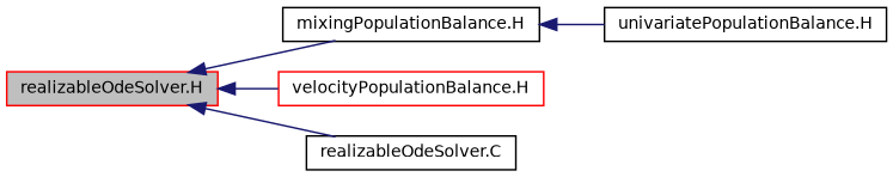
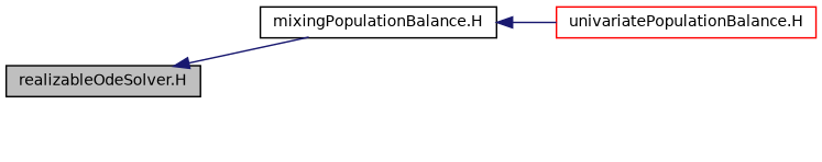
  digraph {
    rankdir=LR
    node [color=black fontname=Helvetica fontsize=10 shape=record]
    edge [color=midnightblue dir=back fontname=Helvetica fontsize=10 labelfontname=Helvetica labelfontsize=10 style=solid]
-   n1 [color=red fillcolor=grey75 fontcolor=black height=0.2 label="realizableOdeSolver.H" style=filled width=0.4]
+   n1 [fillcolor=grey75 fontcolor=black height=0.2 label="realizableOdeSolver.H" style=filled width=0.4]
    n2 [height=0.2 label="mixingPopulationBalance.H" width=0.4]
-   n3 [color=red height=0.2 label="velocityPopulationBalance.H" width=0.4]
-   n4 [height=0.2 label="realizableOdeSolver.C" width=0.4]
-   n5 [height=0.2 label="univariatePopulationBalance.H" width=0.4]
+   n5 [color=red height=0.2 label="univariatePopulationBalance.H" width=0.4]
    n1 -> n2
-   n1 -> n3
-   n1 -> n4
    n2 -> n5
  }
